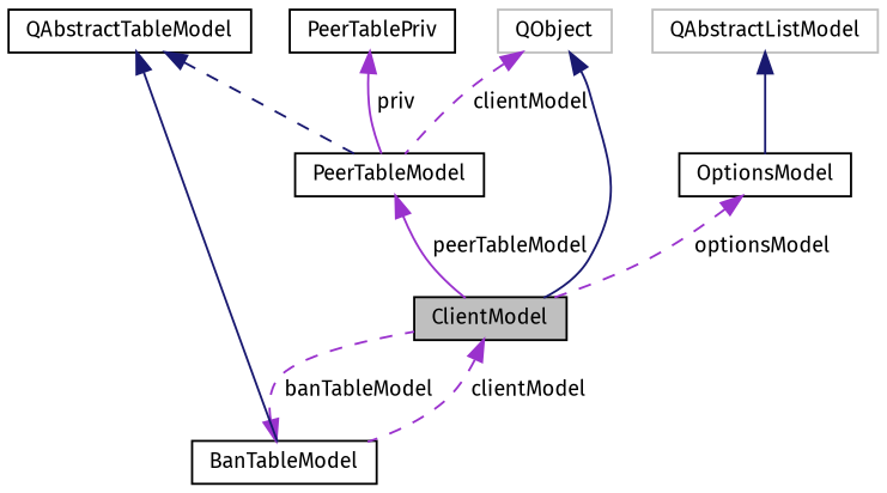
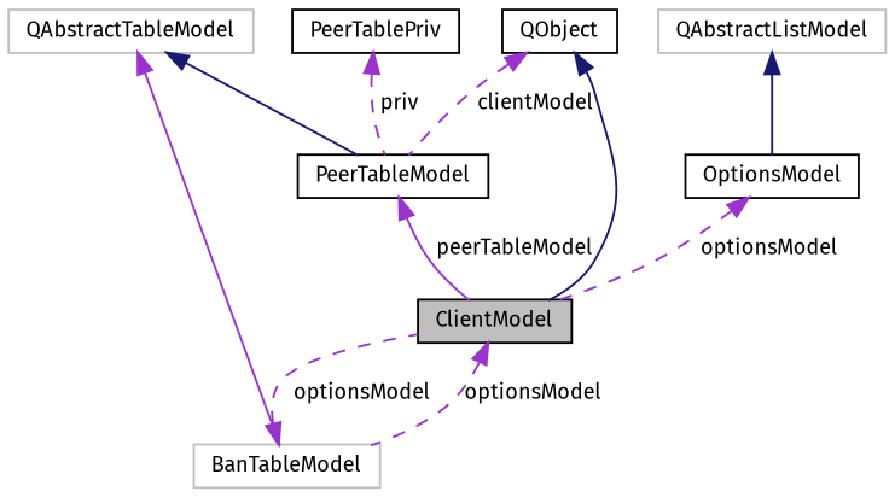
  digraph {
    fontname="Fira Sans"
    node [color=black fillcolor=white fontname="Fira Sans" fontsize=10 shape=record style=filled]
    edge [color=darkorchid3 dir=back fontname="Fira Sans" fontsize=10 labelfontname=Helvetica labelfontsize=10 style=dashed]
    n1 [fillcolor=grey75 fontcolor=black height=0.2 label=ClientModel width=0.4]
-   n2 [height=0.2 label=BanTableModel width=0.4]
+   n2 [color=grey75 height=0.2 label=BanTableModel width=0.4]
    n3 [height=0.2 label=PeerTableModel width=0.4]
-   n4 [color=grey75 height=0.2 label=QObject width=0.4]
-   n5 [height=0.2 label=QAbstractTableModel width=0.4]
+   n4 [height=0.2 label=QObject width=0.4]
+   n5 [color=grey75 height=0.2 label=QAbstractTableModel width=0.4]
    n6 [height=0.2 label=PeerTablePriv width=0.4]
    n7 [height=0.2 label=OptionsModel width=0.4]
    n8 [color=grey75 height=0.2 label=QAbstractListModel width=0.4]
-   n1 -> n2 [label=" clientModel"]
-   n2 -> n1 [label=" banTableModel"]
+   n1 -> n2 [label=" optionsModel"]
+   n2 -> n1 [label=" optionsModel"]
    n3 -> n1 [label=" peerTableModel" style=solid]
    n4 -> n1 [color=midnightblue style=solid]
    n4 -> n3 [label=" clientModel"]
-   n5 -> n2 [color=midnightblue style=solid]
-   n5 -> n3 [color=midnightblue]
-   n6 -> n3 [label=" priv" style=solid]
+   n5 -> n2 [style=solid]
+   n5 -> n3 [color=midnightblue style=solid]
+   n6 -> n3 [label=" priv"]
    n7 -> n1 [label=" optionsModel"]
    n8 -> n7 [color=midnightblue style=solid]
  }
